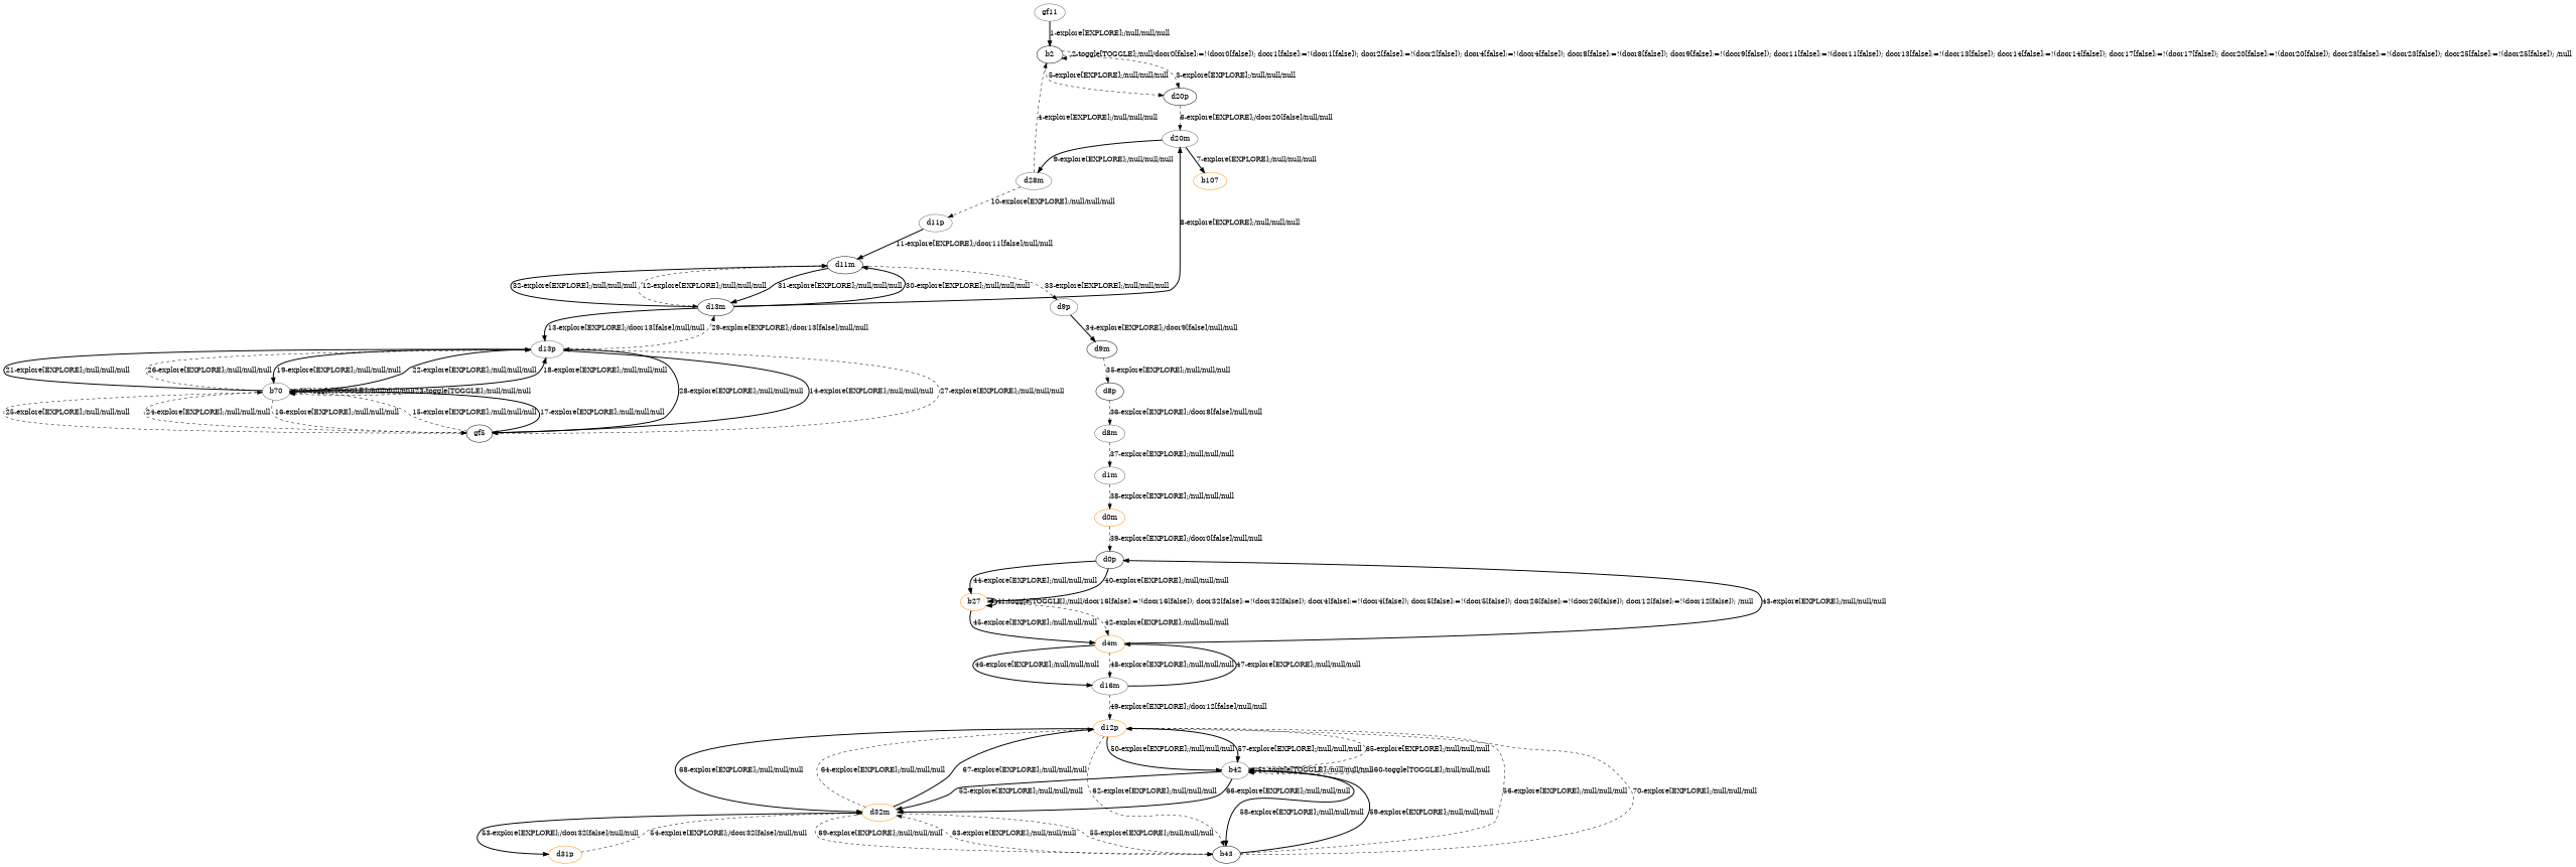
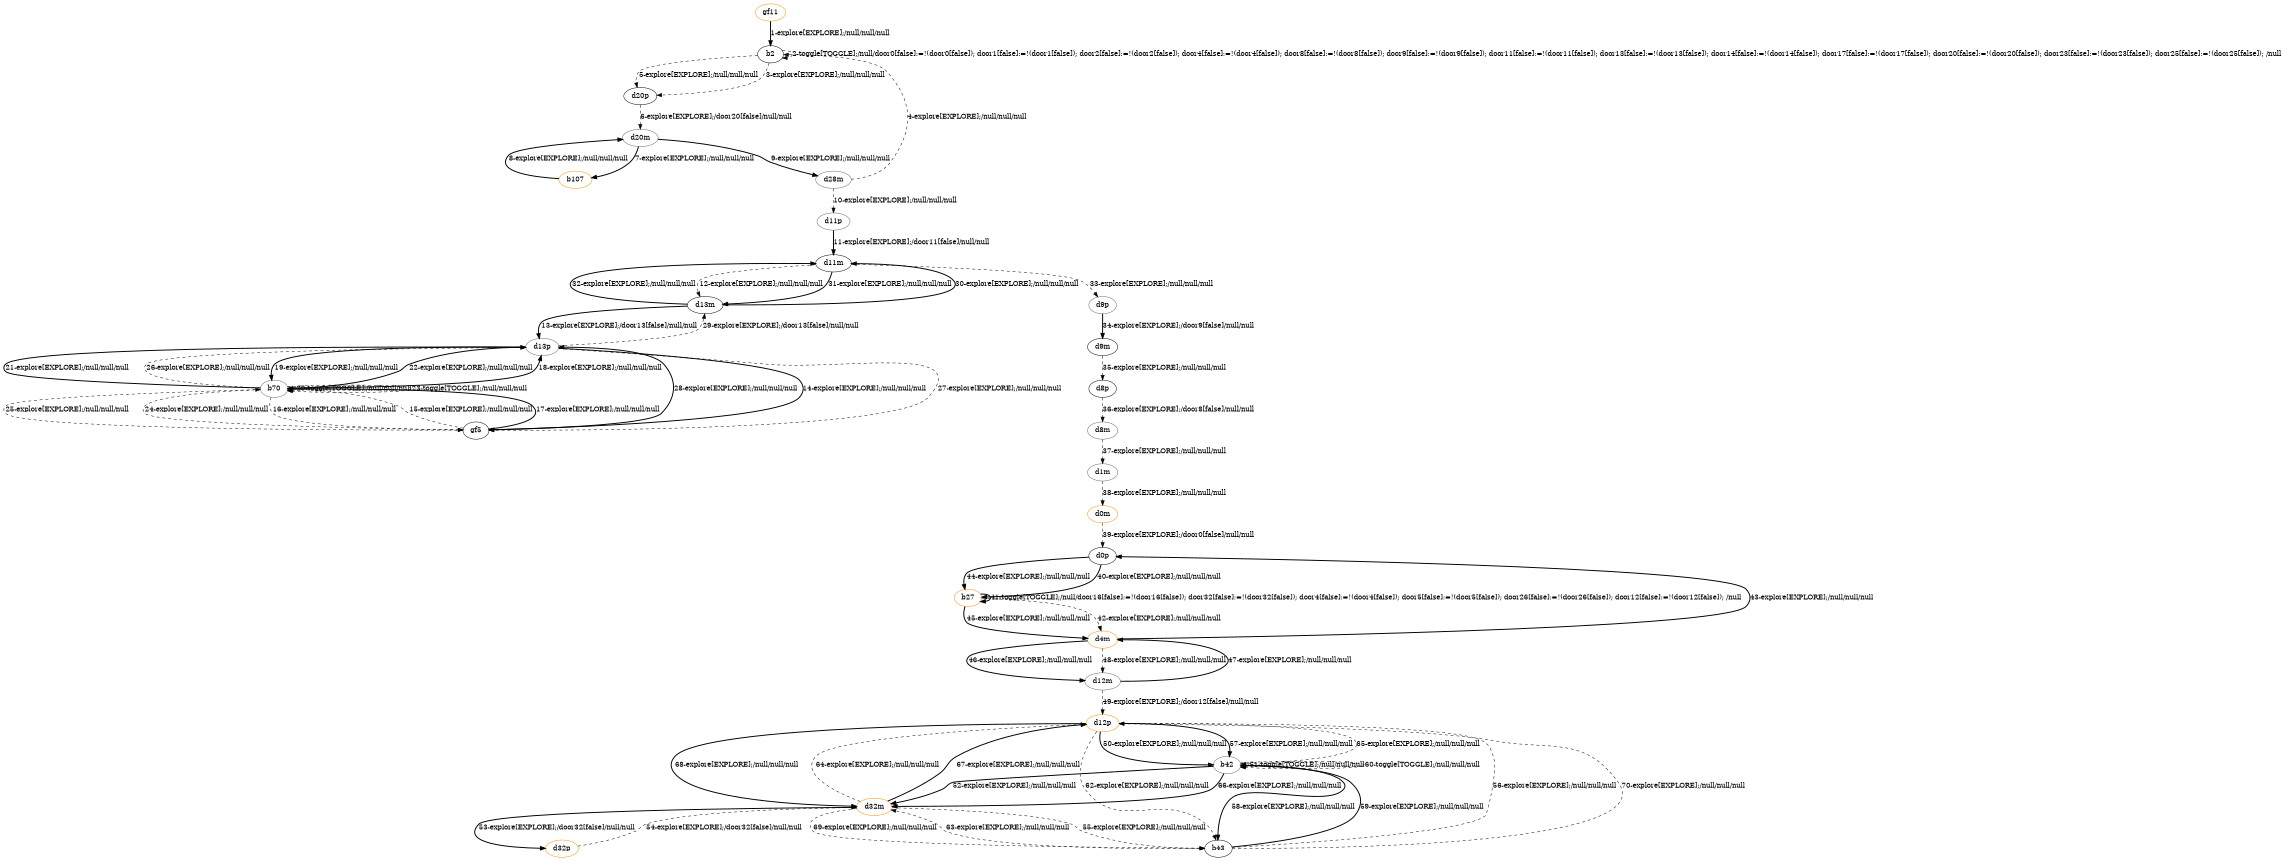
  digraph {
    node [color=gray40]
    edge [style=dashed]
    b2 [color=black]
-   gf11
+   gf11 [color=darkorange]
    d20p [color=black]
    d20m
    b107 [color=darkorange]
    d28m
    d11p
    d11m [color=black]
    d13m [color=black]
    d9p
    d13p
    d9m [color=black]
    gf5 [color=black]
    b70
    d8p [color=black]
    d8m
    d1m
    d0m [color=darkorange]
    d0p [color=black]
    b27 [color=darkorange]
    d4m [color=darkorange]
-   d12m [label=d16m]
+   d12m
    d12p [color=darkorange]
    b42
    d32m [color=darkorange]
    b43 [color=black]
-   d32p [color=darkorange label=d31p]
+   d32p [color=darkorange]
    b2 -> b2 [label="2-toggle[TOGGLE];/null/door0[false]:=!(door0[false]); door1[false]:=!(door1[false]); door2[false]:=!(door2[false]); door4[false]:=!(door4[false]); door8[false]:=!(door8[false]); door9[false]:=!(door9[false]); door11[false]:=!(door11[false]); door13[false]:=!(door13[false]); door14[false]:=!(door14[false]); door17[false]:=!(door17[false]); door20[false]:=!(door20[false]); door23[false]:=!(door23[false]); door25[false]:=!(door25[false]); /null"]
    b2 -> d20p [label="3-explore[EXPLORE];/null/null/null"]
    b2 -> d20p [label="5-explore[EXPLORE];/null/null/null"]
    gf11 -> b2 [label="1-explore[EXPLORE];/null/null/null" style=bold]
    d20p -> d20m [label="6-explore[EXPLORE];/door20[false]/null/null"]
    d20m -> b107 [label="7-explore[EXPLORE];/null/null/null" style=bold]
    d20m -> d28m [label="9-explore[EXPLORE];/null/null/null" style=bold]
-   d13m -> d20m [label="8-explore[EXPLORE];/null/null/null" style=bold]
+   b107 -> d20m [label="8-explore[EXPLORE];/null/null/null" style=bold]
    d28m -> b2 [label="4-explore[EXPLORE];/null/null/null"]
    d28m -> d11p [label="10-explore[EXPLORE];/null/null/null"]
    d11p -> d11m [label="11-explore[EXPLORE];/door11[false]/null/null" style=bold]
    d11m -> d13m [label="12-explore[EXPLORE];/null/null/null"]
    d11m -> d13m [label="31-explore[EXPLORE];/null/null/null" style=bold]
    d11m -> d9p [label="33-explore[EXPLORE];/null/null/null"]
    d13m -> d11m [label="30-explore[EXPLORE];/null/null/null" style=bold]
    d13m -> d11m [label="32-explore[EXPLORE];/null/null/null" style=bold]
    d13m -> d13p [label="13-explore[EXPLORE];/door13[false]/null/null" style=bold]
    d9p -> d9m [label="34-explore[EXPLORE];/door9[false]/null/null" style=bold]
    d13p -> d13m [label="29-explore[EXPLORE];/door13[false]/null/null"]
    d13p -> gf5 [label="14-explore[EXPLORE];/null/null/null" style=bold]
    d13p -> gf5 [label="27-explore[EXPLORE];/null/null/null"]
    d13p -> b70 [label="19-explore[EXPLORE];/null/null/null" style=bold]
    d13p -> b70 [label="22-explore[EXPLORE];/null/null/null" style=bold]
    d9m -> d8p [label="35-explore[EXPLORE];/null/null/null"]
    gf5 -> d13p [label="28-explore[EXPLORE];/null/null/null" style=bold]
    gf5 -> b70 [label="15-explore[EXPLORE];/null/null/null"]
    gf5 -> b70 [label="17-explore[EXPLORE];/null/null/null" style=bold]
    gf5 -> b70 [label="25-explore[EXPLORE];/null/null/null"]
    b70 -> d13p [label="18-explore[EXPLORE];/null/null/null" style=bold]
    b70 -> d13p [label="21-explore[EXPLORE];/null/null/null" style=bold]
    b70 -> d13p [label="26-explore[EXPLORE];/null/null/null"]
    b70 -> gf5 [label="16-explore[EXPLORE];/null/null/null"]
    b70 -> gf5 [label="24-explore[EXPLORE];/null/null/null"]
    b70 -> b70 [label="20-toggle[TOGGLE];/null/null/null"]
    b70 -> b70 [label="23-toggle[TOGGLE];/null/null/null"]
    d8p -> d8m [label="36-explore[EXPLORE];/door8[false]/null/null"]
    d8m -> d1m [label="37-explore[EXPLORE];/null/null/null"]
    d1m -> d0m [label="38-explore[EXPLORE];/null/null/null"]
    d0m -> d0p [label="39-explore[EXPLORE];/door0[false]/null/null"]
    d0p -> b27 [label="40-explore[EXPLORE];/null/null/null" style=bold]
    d0p -> b27 [label="44-explore[EXPLORE];/null/null/null" style=bold]
    b27 -> b27 [label="41-toggle[TOGGLE];/null/door16[false]:=!(door16[false]); door32[false]:=!(door32[false]); door4[false]:=!(door4[false]); door5[false]:=!(door5[false]); door26[false]:=!(door26[false]); door12[false]:=!(door12[false]); /null" style=bold]
    b27 -> d4m [label="42-explore[EXPLORE];/null/null/null"]
    b27 -> d4m [label="45-explore[EXPLORE];/null/null/null" style=bold]
    d4m -> d0p [label="43-explore[EXPLORE];/null/null/null" style=bold]
    d4m -> d12m [label="46-explore[EXPLORE];/null/null/null" style=bold]
    d4m -> d12m [label="48-explore[EXPLORE];/null/null/null"]
    d12m -> d4m [label="47-explore[EXPLORE];/null/null/null" style=bold]
    d12m -> d12p [label="49-explore[EXPLORE];/door12[false]/null/null"]
    d12p -> b42 [label="50-explore[EXPLORE];/null/null/null" style=bold]
    d12p -> b42 [label="57-explore[EXPLORE];/null/null/null" style=bold]
    d12p -> b42 [label="65-explore[EXPLORE];/null/null/null"]
    d12p -> d32m [label="68-explore[EXPLORE];/null/null/null" style=bold]
    d12p -> b43 [label="62-explore[EXPLORE];/null/null/null"]
    b42 -> b42 [label="51-toggle[TOGGLE];/null/null/null"]
    b42 -> b42 [label="60-toggle[TOGGLE];/null/null/null"]
    b42 -> d32m [label="52-explore[EXPLORE];/null/null/null" style=bold]
    b42 -> d32m [label="66-explore[EXPLORE];/null/null/null" style=bold]
    b42 -> b43 [label="58-explore[EXPLORE];/null/null/null" style=bold]
    d32m -> d12p [label="64-explore[EXPLORE];/null/null/null"]
    d32m -> d12p [label="67-explore[EXPLORE];/null/null/null" style=bold]
    d32m -> b43 [label="55-explore[EXPLORE];/null/null/null"]
    d32m -> b43 [label="69-explore[EXPLORE];/null/null/null"]
    d32m -> d32p [label="53-explore[EXPLORE];/door32[false]/null/null" style=bold]
    b43 -> d12p [label="56-explore[EXPLORE];/null/null/null"]
    b43 -> d12p [label="70-explore[EXPLORE];/null/null/null"]
    b43 -> b42 [label="59-explore[EXPLORE];/null/null/null" style=bold]
    b43 -> d32m [label="63-explore[EXPLORE];/null/null/null"]
    d32p -> d32m [label="54-explore[EXPLORE];/door32[false]/null/null"]
  }
